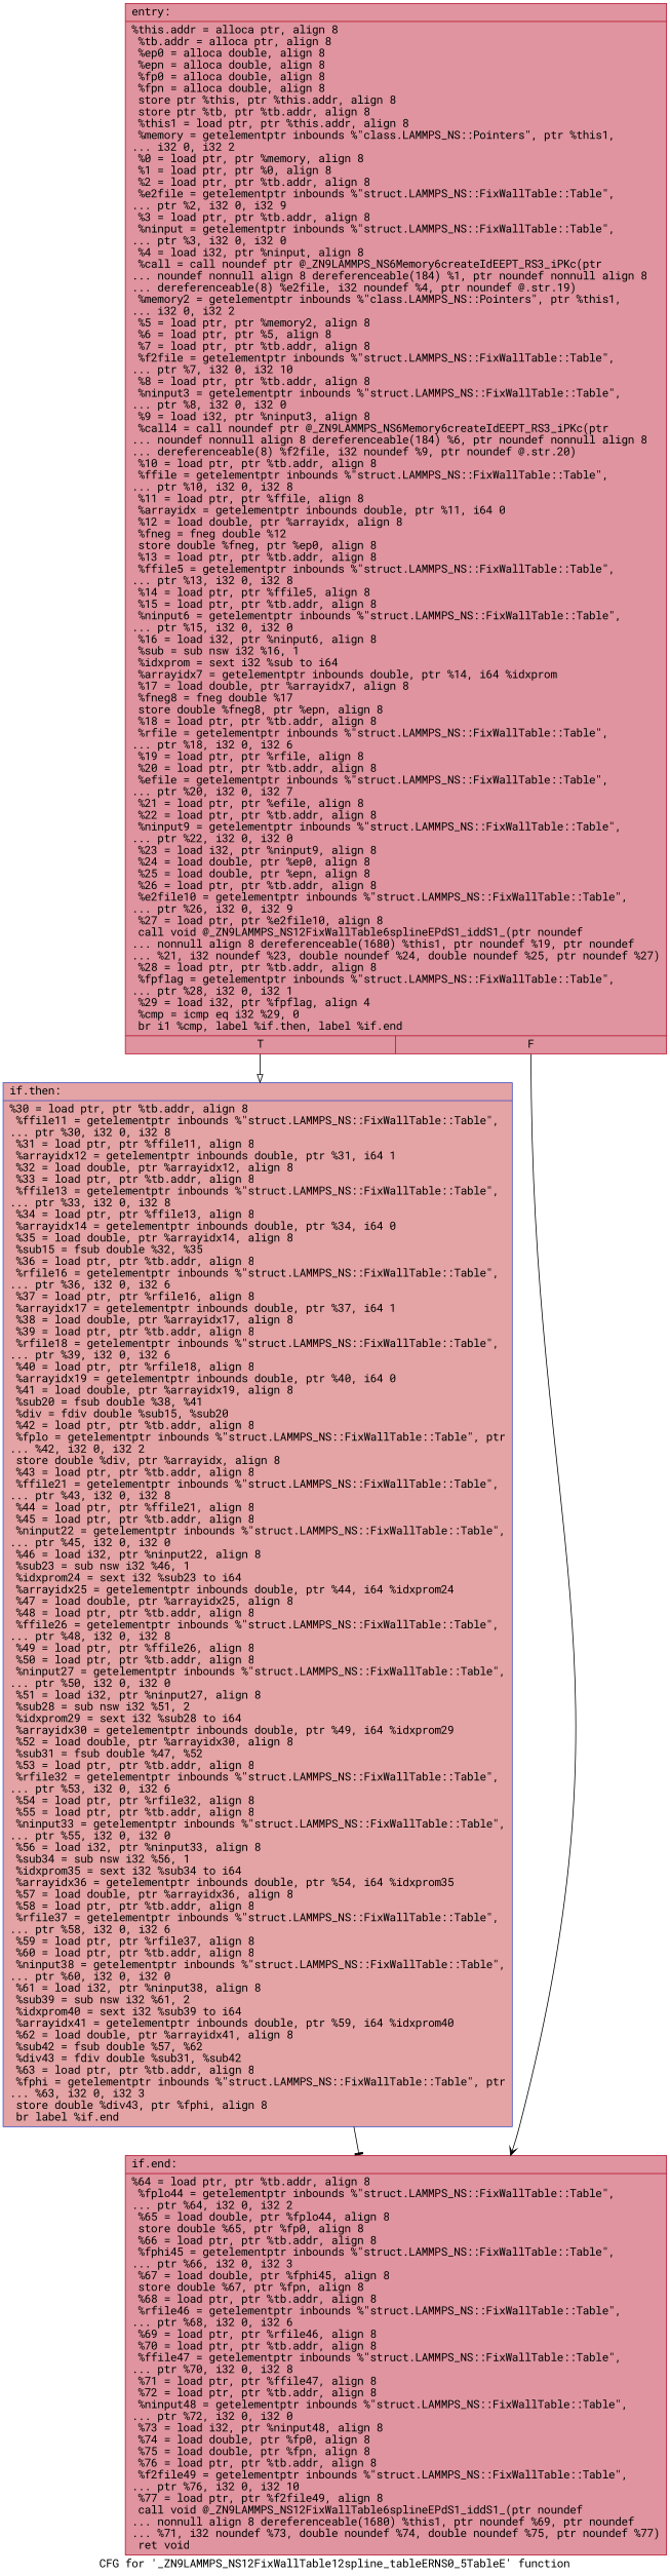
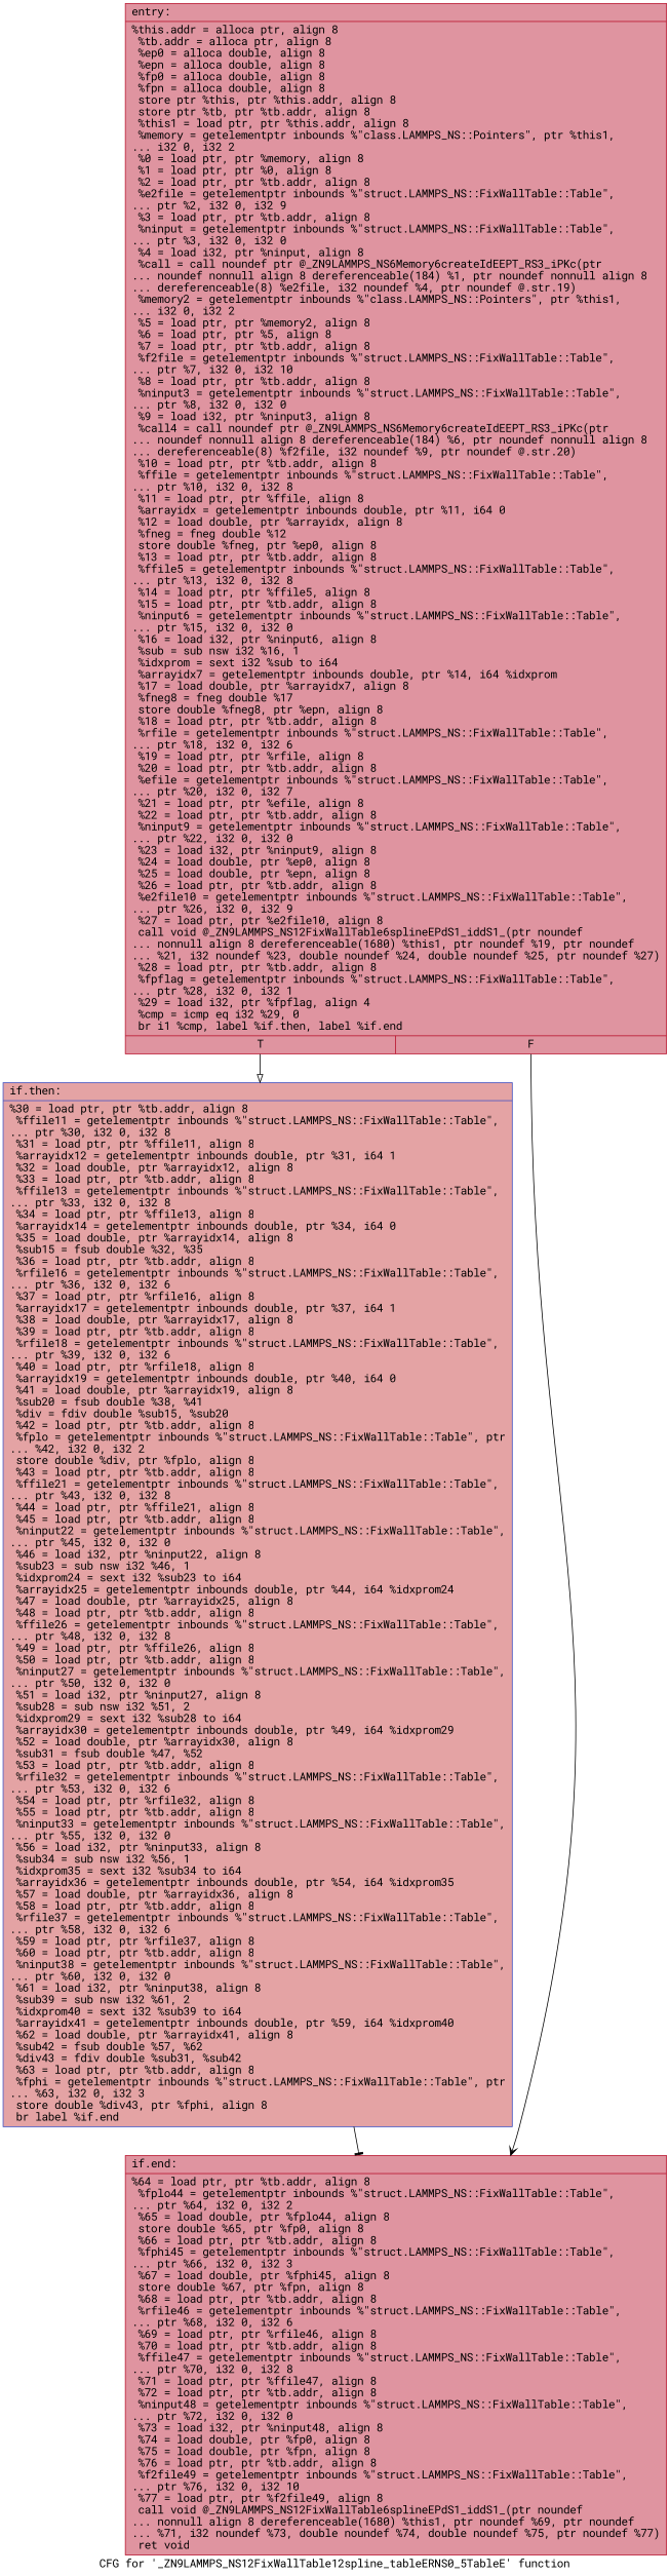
  digraph {
    label="CFG for '_ZN9LAMMPS_NS12FixWallTable12spline_tableERNS0_5TableE' function"
    fontname="Roboto Mono"
    node [color="#b70d28ff" fillcolor="#b70d2870" fontname="Roboto Mono" shape=record style=filled]
    edge [fontname="Roboto Mono"]
    n1 [label="{entry:\l|  %this.addr = alloca ptr, align 8\l  %tb.addr = alloca ptr, align 8\l  %ep0 = alloca double, align 8\l  %epn = alloca double, align 8\l  %fp0 = alloca double, align 8\l  %fpn = alloca double, align 8\l  store ptr %this, ptr %this.addr, align 8\l  store ptr %tb, ptr %tb.addr, align 8\l  %this1 = load ptr, ptr %this.addr, align 8\l  %memory = getelementptr inbounds %\"class.LAMMPS_NS::Pointers\", ptr %this1,\l... i32 0, i32 2\l  %0 = load ptr, ptr %memory, align 8\l  %1 = load ptr, ptr %0, align 8\l  %2 = load ptr, ptr %tb.addr, align 8\l  %e2file = getelementptr inbounds %\"struct.LAMMPS_NS::FixWallTable::Table\",\l... ptr %2, i32 0, i32 9\l  %3 = load ptr, ptr %tb.addr, align 8\l  %ninput = getelementptr inbounds %\"struct.LAMMPS_NS::FixWallTable::Table\",\l... ptr %3, i32 0, i32 0\l  %4 = load i32, ptr %ninput, align 8\l  %call = call noundef ptr @_ZN9LAMMPS_NS6Memory6createIdEEPT_RS3_iPKc(ptr\l... noundef nonnull align 8 dereferenceable(184) %1, ptr noundef nonnull align 8\l... dereferenceable(8) %e2file, i32 noundef %4, ptr noundef @.str.19)\l  %memory2 = getelementptr inbounds %\"class.LAMMPS_NS::Pointers\", ptr %this1,\l... i32 0, i32 2\l  %5 = load ptr, ptr %memory2, align 8\l  %6 = load ptr, ptr %5, align 8\l  %7 = load ptr, ptr %tb.addr, align 8\l  %f2file = getelementptr inbounds %\"struct.LAMMPS_NS::FixWallTable::Table\",\l... ptr %7, i32 0, i32 10\l  %8 = load ptr, ptr %tb.addr, align 8\l  %ninput3 = getelementptr inbounds %\"struct.LAMMPS_NS::FixWallTable::Table\",\l... ptr %8, i32 0, i32 0\l  %9 = load i32, ptr %ninput3, align 8\l  %call4 = call noundef ptr @_ZN9LAMMPS_NS6Memory6createIdEEPT_RS3_iPKc(ptr\l... noundef nonnull align 8 dereferenceable(184) %6, ptr noundef nonnull align 8\l... dereferenceable(8) %f2file, i32 noundef %9, ptr noundef @.str.20)\l  %10 = load ptr, ptr %tb.addr, align 8\l  %ffile = getelementptr inbounds %\"struct.LAMMPS_NS::FixWallTable::Table\",\l... ptr %10, i32 0, i32 8\l  %11 = load ptr, ptr %ffile, align 8\l  %arrayidx = getelementptr inbounds double, ptr %11, i64 0\l  %12 = load double, ptr %arrayidx, align 8\l  %fneg = fneg double %12\l  store double %fneg, ptr %ep0, align 8\l  %13 = load ptr, ptr %tb.addr, align 8\l  %ffile5 = getelementptr inbounds %\"struct.LAMMPS_NS::FixWallTable::Table\",\l... ptr %13, i32 0, i32 8\l  %14 = load ptr, ptr %ffile5, align 8\l  %15 = load ptr, ptr %tb.addr, align 8\l  %ninput6 = getelementptr inbounds %\"struct.LAMMPS_NS::FixWallTable::Table\",\l... ptr %15, i32 0, i32 0\l  %16 = load i32, ptr %ninput6, align 8\l  %sub = sub nsw i32 %16, 1\l  %idxprom = sext i32 %sub to i64\l  %arrayidx7 = getelementptr inbounds double, ptr %14, i64 %idxprom\l  %17 = load double, ptr %arrayidx7, align 8\l  %fneg8 = fneg double %17\l  store double %fneg8, ptr %epn, align 8\l  %18 = load ptr, ptr %tb.addr, align 8\l  %rfile = getelementptr inbounds %\"struct.LAMMPS_NS::FixWallTable::Table\",\l... ptr %18, i32 0, i32 6\l  %19 = load ptr, ptr %rfile, align 8\l  %20 = load ptr, ptr %tb.addr, align 8\l  %efile = getelementptr inbounds %\"struct.LAMMPS_NS::FixWallTable::Table\",\l... ptr %20, i32 0, i32 7\l  %21 = load ptr, ptr %efile, align 8\l  %22 = load ptr, ptr %tb.addr, align 8\l  %ninput9 = getelementptr inbounds %\"struct.LAMMPS_NS::FixWallTable::Table\",\l... ptr %22, i32 0, i32 0\l  %23 = load i32, ptr %ninput9, align 8\l  %24 = load double, ptr %ep0, align 8\l  %25 = load double, ptr %epn, align 8\l  %26 = load ptr, ptr %tb.addr, align 8\l  %e2file10 = getelementptr inbounds %\"struct.LAMMPS_NS::FixWallTable::Table\",\l... ptr %26, i32 0, i32 9\l  %27 = load ptr, ptr %e2file10, align 8\l  call void @_ZN9LAMMPS_NS12FixWallTable6splineEPdS1_iddS1_(ptr noundef\l... nonnull align 8 dereferenceable(1680) %this1, ptr noundef %19, ptr noundef\l... %21, i32 noundef %23, double noundef %24, double noundef %25, ptr noundef %27)\l  %28 = load ptr, ptr %tb.addr, align 8\l  %fpflag = getelementptr inbounds %\"struct.LAMMPS_NS::FixWallTable::Table\",\l... ptr %28, i32 0, i32 1\l  %29 = load i32, ptr %fpflag, align 4\l  %cmp = icmp eq i32 %29, 0\l  br i1 %cmp, label %if.then, label %if.end\l|{<s0>T|<s1>F}}"]
-   n2 [color="#3d50c3ff" fillcolor="#c32e3170" label="{if.then:\l|  %30 = load ptr, ptr %tb.addr, align 8\l  %ffile11 = getelementptr inbounds %\"struct.LAMMPS_NS::FixWallTable::Table\",\l... ptr %30, i32 0, i32 8\l  %31 = load ptr, ptr %ffile11, align 8\l  %arrayidx12 = getelementptr inbounds double, ptr %31, i64 1\l  %32 = load double, ptr %arrayidx12, align 8\l  %33 = load ptr, ptr %tb.addr, align 8\l  %ffile13 = getelementptr inbounds %\"struct.LAMMPS_NS::FixWallTable::Table\",\l... ptr %33, i32 0, i32 8\l  %34 = load ptr, ptr %ffile13, align 8\l  %arrayidx14 = getelementptr inbounds double, ptr %34, i64 0\l  %35 = load double, ptr %arrayidx14, align 8\l  %sub15 = fsub double %32, %35\l  %36 = load ptr, ptr %tb.addr, align 8\l  %rfile16 = getelementptr inbounds %\"struct.LAMMPS_NS::FixWallTable::Table\",\l... ptr %36, i32 0, i32 6\l  %37 = load ptr, ptr %rfile16, align 8\l  %arrayidx17 = getelementptr inbounds double, ptr %37, i64 1\l  %38 = load double, ptr %arrayidx17, align 8\l  %39 = load ptr, ptr %tb.addr, align 8\l  %rfile18 = getelementptr inbounds %\"struct.LAMMPS_NS::FixWallTable::Table\",\l... ptr %39, i32 0, i32 6\l  %40 = load ptr, ptr %rfile18, align 8\l  %arrayidx19 = getelementptr inbounds double, ptr %40, i64 0\l  %41 = load double, ptr %arrayidx19, align 8\l  %sub20 = fsub double %38, %41\l  %div = fdiv double %sub15, %sub20\l  %42 = load ptr, ptr %tb.addr, align 8\l  %fplo = getelementptr inbounds %\"struct.LAMMPS_NS::FixWallTable::Table\", ptr\l... %42, i32 0, i32 2\l  store double %div, ptr %arrayidx, align 8\l  %43 = load ptr, ptr %tb.addr, align 8\l  %ffile21 = getelementptr inbounds %\"struct.LAMMPS_NS::FixWallTable::Table\",\l... ptr %43, i32 0, i32 8\l  %44 = load ptr, ptr %ffile21, align 8\l  %45 = load ptr, ptr %tb.addr, align 8\l  %ninput22 = getelementptr inbounds %\"struct.LAMMPS_NS::FixWallTable::Table\",\l... ptr %45, i32 0, i32 0\l  %46 = load i32, ptr %ninput22, align 8\l  %sub23 = sub nsw i32 %46, 1\l  %idxprom24 = sext i32 %sub23 to i64\l  %arrayidx25 = getelementptr inbounds double, ptr %44, i64 %idxprom24\l  %47 = load double, ptr %arrayidx25, align 8\l  %48 = load ptr, ptr %tb.addr, align 8\l  %ffile26 = getelementptr inbounds %\"struct.LAMMPS_NS::FixWallTable::Table\",\l... ptr %48, i32 0, i32 8\l  %49 = load ptr, ptr %ffile26, align 8\l  %50 = load ptr, ptr %tb.addr, align 8\l  %ninput27 = getelementptr inbounds %\"struct.LAMMPS_NS::FixWallTable::Table\",\l... ptr %50, i32 0, i32 0\l  %51 = load i32, ptr %ninput27, align 8\l  %sub28 = sub nsw i32 %51, 2\l  %idxprom29 = sext i32 %sub28 to i64\l  %arrayidx30 = getelementptr inbounds double, ptr %49, i64 %idxprom29\l  %52 = load double, ptr %arrayidx30, align 8\l  %sub31 = fsub double %47, %52\l  %53 = load ptr, ptr %tb.addr, align 8\l  %rfile32 = getelementptr inbounds %\"struct.LAMMPS_NS::FixWallTable::Table\",\l... ptr %53, i32 0, i32 6\l  %54 = load ptr, ptr %rfile32, align 8\l  %55 = load ptr, ptr %tb.addr, align 8\l  %ninput33 = getelementptr inbounds %\"struct.LAMMPS_NS::FixWallTable::Table\",\l... ptr %55, i32 0, i32 0\l  %56 = load i32, ptr %ninput33, align 8\l  %sub34 = sub nsw i32 %56, 1\l  %idxprom35 = sext i32 %sub34 to i64\l  %arrayidx36 = getelementptr inbounds double, ptr %54, i64 %idxprom35\l  %57 = load double, ptr %arrayidx36, align 8\l  %58 = load ptr, ptr %tb.addr, align 8\l  %rfile37 = getelementptr inbounds %\"struct.LAMMPS_NS::FixWallTable::Table\",\l... ptr %58, i32 0, i32 6\l  %59 = load ptr, ptr %rfile37, align 8\l  %60 = load ptr, ptr %tb.addr, align 8\l  %ninput38 = getelementptr inbounds %\"struct.LAMMPS_NS::FixWallTable::Table\",\l... ptr %60, i32 0, i32 0\l  %61 = load i32, ptr %ninput38, align 8\l  %sub39 = sub nsw i32 %61, 2\l  %idxprom40 = sext i32 %sub39 to i64\l  %arrayidx41 = getelementptr inbounds double, ptr %59, i64 %idxprom40\l  %62 = load double, ptr %arrayidx41, align 8\l  %sub42 = fsub double %57, %62\l  %div43 = fdiv double %sub31, %sub42\l  %63 = load ptr, ptr %tb.addr, align 8\l  %fphi = getelementptr inbounds %\"struct.LAMMPS_NS::FixWallTable::Table\", ptr\l... %63, i32 0, i32 3\l  store double %div43, ptr %fphi, align 8\l  br label %if.end\l}"]
+   n2 [color="#3d50c3ff" fillcolor="#c32e3170" label="{if.then:\l|  %30 = load ptr, ptr %tb.addr, align 8\l  %ffile11 = getelementptr inbounds %\"struct.LAMMPS_NS::FixWallTable::Table\",\l... ptr %30, i32 0, i32 8\l  %31 = load ptr, ptr %ffile11, align 8\l  %arrayidx12 = getelementptr inbounds double, ptr %31, i64 1\l  %32 = load double, ptr %arrayidx12, align 8\l  %33 = load ptr, ptr %tb.addr, align 8\l  %ffile13 = getelementptr inbounds %\"struct.LAMMPS_NS::FixWallTable::Table\",\l... ptr %33, i32 0, i32 8\l  %34 = load ptr, ptr %ffile13, align 8\l  %arrayidx14 = getelementptr inbounds double, ptr %34, i64 0\l  %35 = load double, ptr %arrayidx14, align 8\l  %sub15 = fsub double %32, %35\l  %36 = load ptr, ptr %tb.addr, align 8\l  %rfile16 = getelementptr inbounds %\"struct.LAMMPS_NS::FixWallTable::Table\",\l... ptr %36, i32 0, i32 6\l  %37 = load ptr, ptr %rfile16, align 8\l  %arrayidx17 = getelementptr inbounds double, ptr %37, i64 1\l  %38 = load double, ptr %arrayidx17, align 8\l  %39 = load ptr, ptr %tb.addr, align 8\l  %rfile18 = getelementptr inbounds %\"struct.LAMMPS_NS::FixWallTable::Table\",\l... ptr %39, i32 0, i32 6\l  %40 = load ptr, ptr %rfile18, align 8\l  %arrayidx19 = getelementptr inbounds double, ptr %40, i64 0\l  %41 = load double, ptr %arrayidx19, align 8\l  %sub20 = fsub double %38, %41\l  %div = fdiv double %sub15, %sub20\l  %42 = load ptr, ptr %tb.addr, align 8\l  %fplo = getelementptr inbounds %\"struct.LAMMPS_NS::FixWallTable::Table\", ptr\l... %42, i32 0, i32 2\l  store double %div, ptr %fplo, align 8\l  %43 = load ptr, ptr %tb.addr, align 8\l  %ffile21 = getelementptr inbounds %\"struct.LAMMPS_NS::FixWallTable::Table\",\l... ptr %43, i32 0, i32 8\l  %44 = load ptr, ptr %ffile21, align 8\l  %45 = load ptr, ptr %tb.addr, align 8\l  %ninput22 = getelementptr inbounds %\"struct.LAMMPS_NS::FixWallTable::Table\",\l... ptr %45, i32 0, i32 0\l  %46 = load i32, ptr %ninput22, align 8\l  %sub23 = sub nsw i32 %46, 1\l  %idxprom24 = sext i32 %sub23 to i64\l  %arrayidx25 = getelementptr inbounds double, ptr %44, i64 %idxprom24\l  %47 = load double, ptr %arrayidx25, align 8\l  %48 = load ptr, ptr %tb.addr, align 8\l  %ffile26 = getelementptr inbounds %\"struct.LAMMPS_NS::FixWallTable::Table\",\l... ptr %48, i32 0, i32 8\l  %49 = load ptr, ptr %ffile26, align 8\l  %50 = load ptr, ptr %tb.addr, align 8\l  %ninput27 = getelementptr inbounds %\"struct.LAMMPS_NS::FixWallTable::Table\",\l... ptr %50, i32 0, i32 0\l  %51 = load i32, ptr %ninput27, align 8\l  %sub28 = sub nsw i32 %51, 2\l  %idxprom29 = sext i32 %sub28 to i64\l  %arrayidx30 = getelementptr inbounds double, ptr %49, i64 %idxprom29\l  %52 = load double, ptr %arrayidx30, align 8\l  %sub31 = fsub double %47, %52\l  %53 = load ptr, ptr %tb.addr, align 8\l  %rfile32 = getelementptr inbounds %\"struct.LAMMPS_NS::FixWallTable::Table\",\l... ptr %53, i32 0, i32 6\l  %54 = load ptr, ptr %rfile32, align 8\l  %55 = load ptr, ptr %tb.addr, align 8\l  %ninput33 = getelementptr inbounds %\"struct.LAMMPS_NS::FixWallTable::Table\",\l... ptr %55, i32 0, i32 0\l  %56 = load i32, ptr %ninput33, align 8\l  %sub34 = sub nsw i32 %56, 1\l  %idxprom35 = sext i32 %sub34 to i64\l  %arrayidx36 = getelementptr inbounds double, ptr %54, i64 %idxprom35\l  %57 = load double, ptr %arrayidx36, align 8\l  %58 = load ptr, ptr %tb.addr, align 8\l  %rfile37 = getelementptr inbounds %\"struct.LAMMPS_NS::FixWallTable::Table\",\l... ptr %58, i32 0, i32 6\l  %59 = load ptr, ptr %rfile37, align 8\l  %60 = load ptr, ptr %tb.addr, align 8\l  %ninput38 = getelementptr inbounds %\"struct.LAMMPS_NS::FixWallTable::Table\",\l... ptr %60, i32 0, i32 0\l  %61 = load i32, ptr %ninput38, align 8\l  %sub39 = sub nsw i32 %61, 2\l  %idxprom40 = sext i32 %sub39 to i64\l  %arrayidx41 = getelementptr inbounds double, ptr %59, i64 %idxprom40\l  %62 = load double, ptr %arrayidx41, align 8\l  %sub42 = fsub double %57, %62\l  %div43 = fdiv double %sub31, %sub42\l  %63 = load ptr, ptr %tb.addr, align 8\l  %fphi = getelementptr inbounds %\"struct.LAMMPS_NS::FixWallTable::Table\", ptr\l... %63, i32 0, i32 3\l  store double %div43, ptr %fphi, align 8\l  br label %if.end\l}"]
    n3 [label="{if.end:\l|  %64 = load ptr, ptr %tb.addr, align 8\l  %fplo44 = getelementptr inbounds %\"struct.LAMMPS_NS::FixWallTable::Table\",\l... ptr %64, i32 0, i32 2\l  %65 = load double, ptr %fplo44, align 8\l  store double %65, ptr %fp0, align 8\l  %66 = load ptr, ptr %tb.addr, align 8\l  %fphi45 = getelementptr inbounds %\"struct.LAMMPS_NS::FixWallTable::Table\",\l... ptr %66, i32 0, i32 3\l  %67 = load double, ptr %fphi45, align 8\l  store double %67, ptr %fpn, align 8\l  %68 = load ptr, ptr %tb.addr, align 8\l  %rfile46 = getelementptr inbounds %\"struct.LAMMPS_NS::FixWallTable::Table\",\l... ptr %68, i32 0, i32 6\l  %69 = load ptr, ptr %rfile46, align 8\l  %70 = load ptr, ptr %tb.addr, align 8\l  %ffile47 = getelementptr inbounds %\"struct.LAMMPS_NS::FixWallTable::Table\",\l... ptr %70, i32 0, i32 8\l  %71 = load ptr, ptr %ffile47, align 8\l  %72 = load ptr, ptr %tb.addr, align 8\l  %ninput48 = getelementptr inbounds %\"struct.LAMMPS_NS::FixWallTable::Table\",\l... ptr %72, i32 0, i32 0\l  %73 = load i32, ptr %ninput48, align 8\l  %74 = load double, ptr %fp0, align 8\l  %75 = load double, ptr %fpn, align 8\l  %76 = load ptr, ptr %tb.addr, align 8\l  %f2file49 = getelementptr inbounds %\"struct.LAMMPS_NS::FixWallTable::Table\",\l... ptr %76, i32 0, i32 10\l  %77 = load ptr, ptr %f2file49, align 8\l  call void @_ZN9LAMMPS_NS12FixWallTable6splineEPdS1_iddS1_(ptr noundef\l... nonnull align 8 dereferenceable(1680) %this1, ptr noundef %69, ptr noundef\l... %71, i32 noundef %73, double noundef %74, double noundef %75, ptr noundef %77)\l  ret void\l}"]
    n1 -> n2 [tailport=s0 arrowhead=onormal]
    n1 -> n3 [tailport=s1 arrowhead=vee]
    n2 -> n3 [arrowhead=tee]
  }
